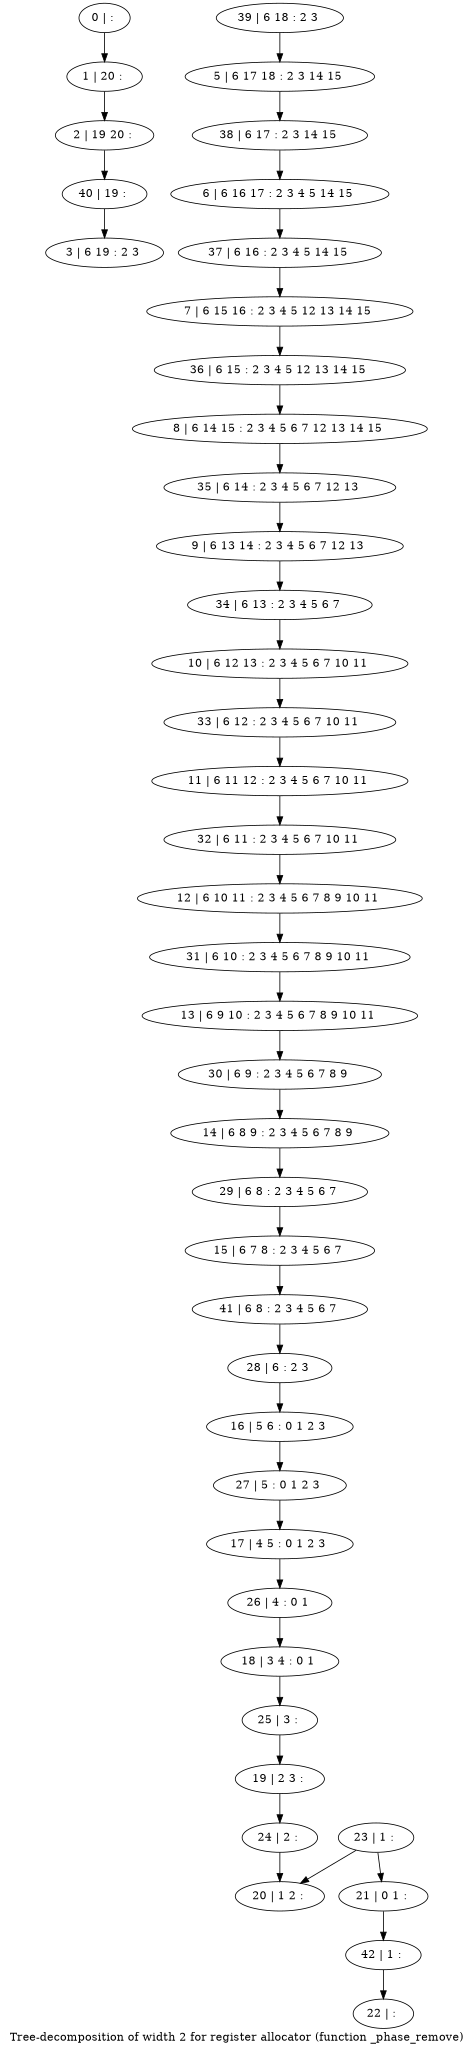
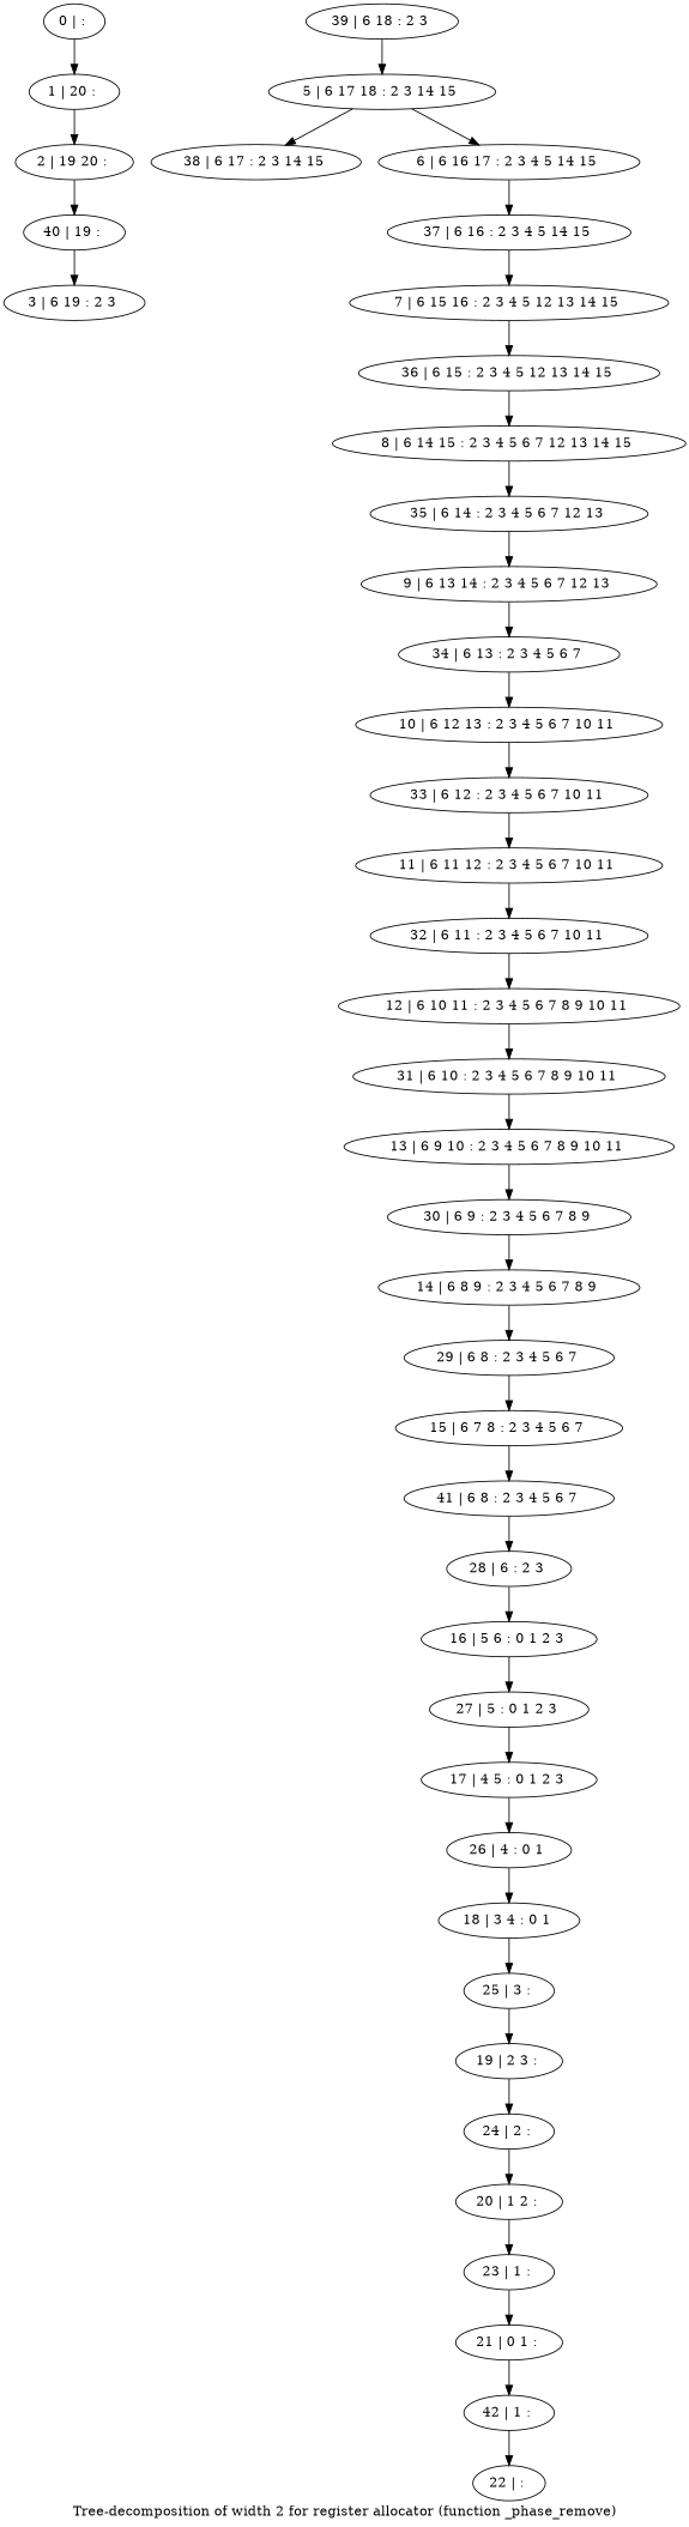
  digraph {
    label="Tree-decomposition of width 2 for register allocator (function _phase_remove)"
    n1 [label="0 | : "]
    n2 [label="1 | 20 : "]
    n3 [label="2 | 19 20 : "]
    n4 [label="40 | 19 : "]
    n5 [label="3 | 6 19 : 2 3 "]
    n6 [label="39 | 6 18 : 2 3 "]
    n7 [label="5 | 6 17 18 : 2 3 14 15 "]
    n8 [label="38 | 6 17 : 2 3 14 15 "]
    n9 [label="6 | 6 16 17 : 2 3 4 5 14 15 "]
    n10 [label="37 | 6 16 : 2 3 4 5 14 15 "]
    n11 [label="7 | 6 15 16 : 2 3 4 5 12 13 14 15 "]
    n12 [label="36 | 6 15 : 2 3 4 5 12 13 14 15 "]
    n13 [label="8 | 6 14 15 : 2 3 4 5 6 7 12 13 14 15 "]
    n14 [label="35 | 6 14 : 2 3 4 5 6 7 12 13 "]
    n15 [label="9 | 6 13 14 : 2 3 4 5 6 7 12 13 "]
    n16 [label="34 | 6 13 : 2 3 4 5 6 7 "]
    n17 [label="10 | 6 12 13 : 2 3 4 5 6 7 10 11 "]
    n18 [label="33 | 6 12 : 2 3 4 5 6 7 10 11 "]
    n19 [label="11 | 6 11 12 : 2 3 4 5 6 7 10 11 "]
    n20 [label="32 | 6 11 : 2 3 4 5 6 7 10 11 "]
    n21 [label="12 | 6 10 11 : 2 3 4 5 6 7 8 9 10 11 "]
    n22 [label="31 | 6 10 : 2 3 4 5 6 7 8 9 10 11 "]
    n23 [label="13 | 6 9 10 : 2 3 4 5 6 7 8 9 10 11 "]
    n24 [label="30 | 6 9 : 2 3 4 5 6 7 8 9 "]
    n25 [label="14 | 6 8 9 : 2 3 4 5 6 7 8 9 "]
    n26 [label="29 | 6 8 : 2 3 4 5 6 7 "]
    n27 [label="15 | 6 7 8 : 2 3 4 5 6 7 "]
    n28 [label="41 | 6 8 : 2 3 4 5 6 7 "]
    n29 [label="28 | 6 : 2 3 "]
    n30 [label="16 | 5 6 : 0 1 2 3 "]
    n31 [label="27 | 5 : 0 1 2 3 "]
    n32 [label="17 | 4 5 : 0 1 2 3 "]
    n33 [label="26 | 4 : 0 1 "]
    n34 [label="18 | 3 4 : 0 1 "]
    n35 [label="25 | 3 : "]
    n36 [label="19 | 2 3 : "]
    n37 [label="24 | 2 : "]
    n38 [label="20 | 1 2 : "]
    n39 [label="23 | 1 : "]
    n40 [label="21 | 0 1 : "]
    n41 [label="42 | 1 : "]
    n42 [label="22 | : "]
    n1 -> n2
    n2 -> n3
    n3 -> n4
    n4 -> n5
    n6 -> n7
    n7 -> n8
-   n8 -> n9
+   n7 -> n9
    n9 -> n10
    n10 -> n11
    n11 -> n12
    n12 -> n13
    n13 -> n14
    n14 -> n15
    n15 -> n16
    n16 -> n17
    n17 -> n18
    n18 -> n19
    n19 -> n20
    n20 -> n21
    n21 -> n22
    n22 -> n23
    n23 -> n24
    n24 -> n25
    n25 -> n26
    n26 -> n27
    n27 -> n28
    n28 -> n29
    n29 -> n30
    n30 -> n31
    n31 -> n32
    n32 -> n33
    n33 -> n34
    n34 -> n35
    n35 -> n36
    n36 -> n37
    n37 -> n38
-   n39 -> n38
+   n38 -> n39
    n39 -> n40
    n40 -> n41
    n41 -> n42
  }
